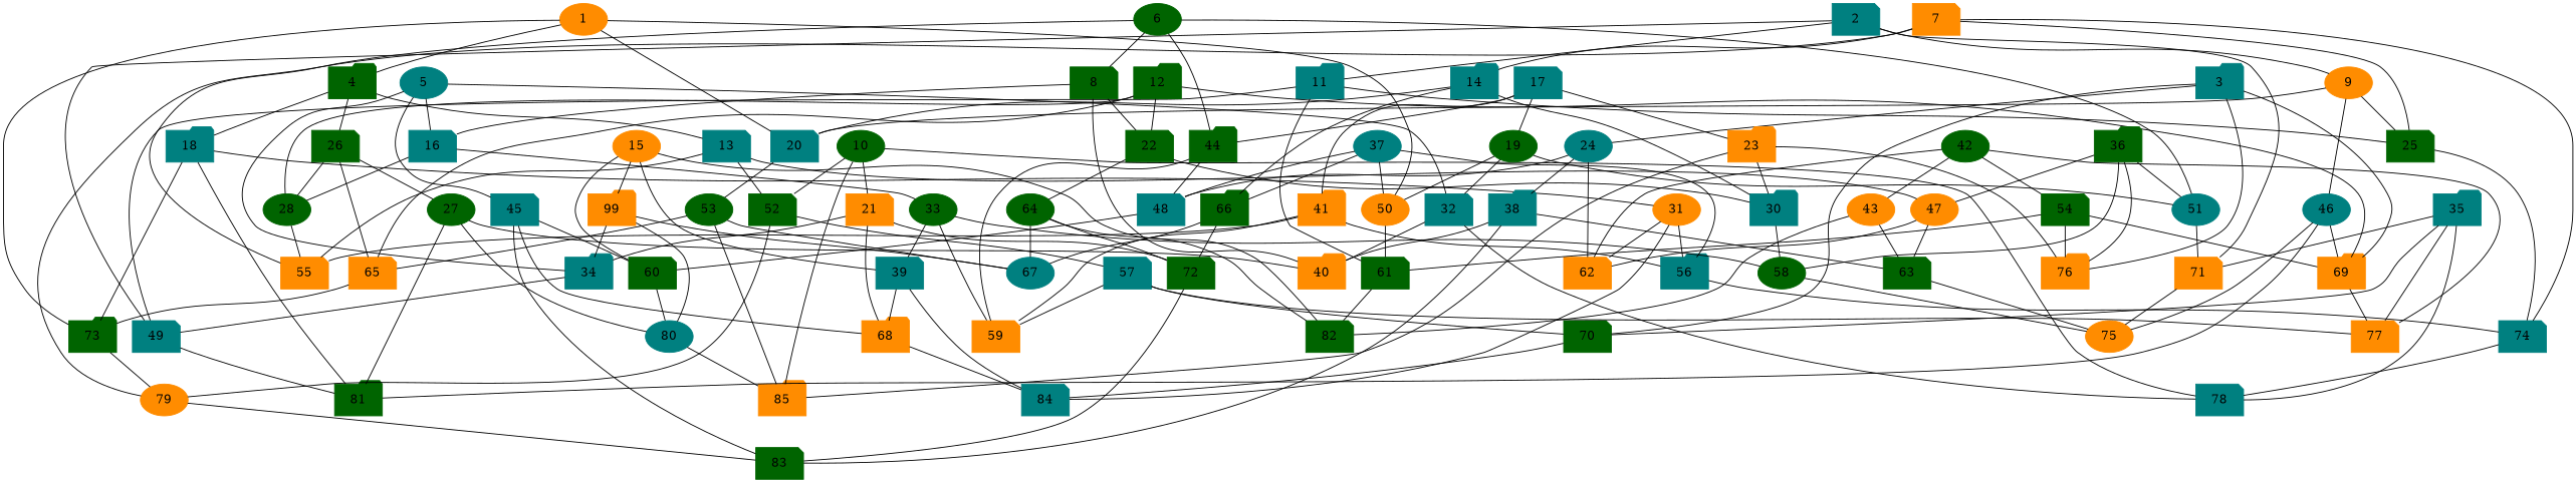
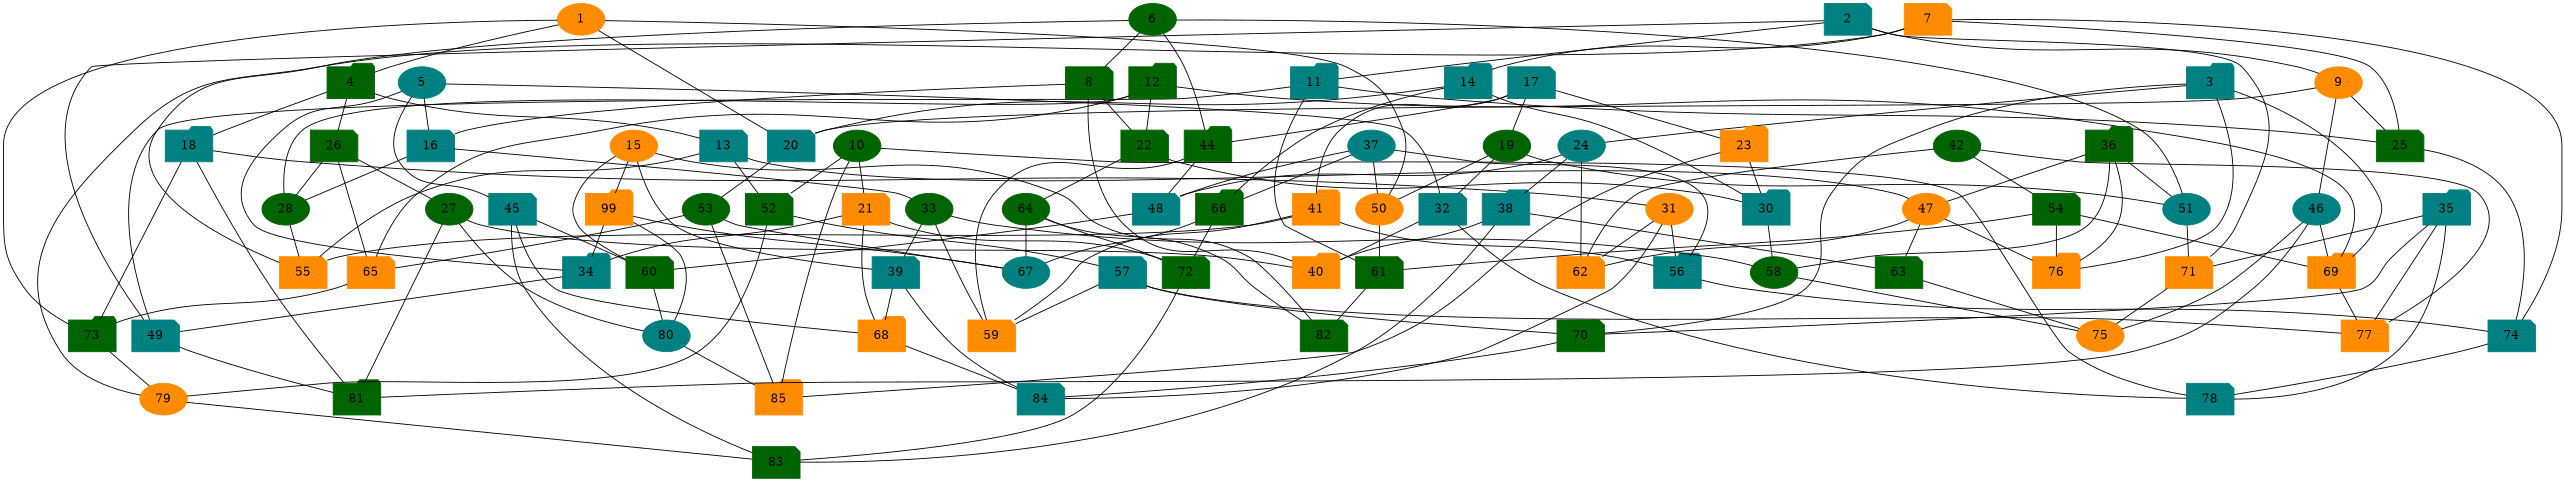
  graph {
    node [color=darkgreen shape=note style=filled]
    1 [color=darkorange shape=ellipse]
    4 [shape=folder]
    20 [color=teal]
    50 [color=darkorange shape=ellipse]
    73 [shape=folder]
    13 [color=teal]
    18 [color=teal shape=folder]
    26
    53 [shape=ellipse]
    61
    79 [color=darkorange shape=ellipse]
    2 [color=teal]
    9 [color=darkorange shape=ellipse]
    11 [color=teal shape=folder]
    49 [color=teal]
    71 [color=darkorange]
    25
    46 [color=teal shape=ellipse]
    81 [shape=folder]
    75 [color=darkorange shape=ellipse]
    3 [color=teal shape=folder]
    24 [color=teal shape=ellipse]
    69 [color=darkorange shape=folder]
    70
    76 [color=darkorange shape=folder]
    38 [color=teal shape=folder]
    48 [color=teal]
    62 [color=darkorange]
    77 [color=darkorange]
    84 [color=teal]
    55 [color=darkorange]
    52
    47 [color=darkorange shape=ellipse]
    31 [color=darkorange shape=ellipse]
    28 [shape=ellipse]
    65 [color=darkorange]
    27 [shape=ellipse]
    5 [color=teal shape=ellipse]
    16 [color=teal]
    32 [color=teal]
    34 [color=teal shape=folder]
    45 [color=teal]
    33 [shape=ellipse]
    40 [color=darkorange shape=folder]
    78 [color=teal]
    60
    68 [color=darkorange shape=folder]
    83
    6 [shape=ellipse]
    8
    44 [shape=folder]
    51 [color=teal shape=ellipse]
    22
    59 [color=darkorange]
    7 [color=darkorange]
    14 [color=teal shape=folder]
    74 [color=teal]
    30 [color=teal shape=folder]
    66 [shape=folder]
    64 [shape=ellipse]
    10 [shape=ellipse]
    21 [color=darkorange]
    85 [color=darkorange shape=folder]
    72
    57 [color=teal]
    82
    12 [shape=folder]
    63
    58 [shape=ellipse]
    67 [color=teal shape=ellipse]
    15 [color=darkorange shape=ellipse]
    n72 [color=darkorange label=99 shape=folder]
    39 [color=teal]
    80 [color=teal shape=ellipse]
    17 [color=teal]
    19 [shape=ellipse]
    23 [color=darkorange shape=folder]
    41 [color=darkorange shape=folder]
    56 [color=teal shape=folder]
    35 [color=teal shape=folder]
    36 [shape=folder]
    37 [color=teal shape=ellipse]
    42 [shape=ellipse]
-   43 [color=darkorange shape=ellipse]
    54
    1 -- 4
    1 -- 20
    1 -- 50
    1 -- 73
    4 -- 13
    4 -- 18
    4 -- 26
    20 -- 53
    50 -- 61
    73 -- 79
    13 -- 55
    13 -- 52
    13 -- 47
    18 -- 73
    18 -- 81
    18 -- 31
    26 -- 28
    26 -- 65
    26 -- 27
    53 -- 65
    53 -- 85
    53 -- 67
    61 -- 82
    79 -- 83
    2 -- 9
    2 -- 11
    2 -- 49
    2 -- 71
    9 -- 20
    9 -- 25
    9 -- 46
    11 -- 61
    11 -- 49
    11 -- 25
    49 -- 81
    71 -- 75
    25 -- 74
    46 -- 81
    46 -- 75
    46 -- 69
    3 -- 24
    3 -- 69
    3 -- 70
    3 -- 76
    24 -- 38
    24 -- 48
    24 -- 62
    69 -- 77
    70 -- 84
    38 -- 40
    38 -- 83
    38 -- 63
    48 -- 60
    52 -- 79
    52 -- 57
    47 -- 62
    47 -- 63
    31 -- 62
    31 -- 84
    31 -- 56
    28 -- 55
    65 -- 73
    27 -- 81
    27 -- 40
    27 -- 80
    5 -- 16
    5 -- 32
    5 -- 34
    5 -- 45
    16 -- 28
    16 -- 33
    32 -- 40
    32 -- 78
    34 -- 49
    45 -- 60
    45 -- 68
    45 -- 83
    33 -- 59
    33 -- 58
    33 -- 39
    60 -- 80
    68 -- 84
    6 -- 55
    6 -- 8
    6 -- 44
    6 -- 51
    8 -- 16
    8 -- 40
    8 -- 22
    44 -- 48
    44 -- 59
    51 -- 71
    22 -- 30
    22 -- 64
    7 -- 79
    7 -- 25
    7 -- 14
    7 -- 74
    14 -- 20
    14 -- 30
    14 -- 66
    74 -- 78
    30 -- 58
    66 -- 72
    66 -- 67
    64 -- 72
    64 -- 82
    64 -- 67
    10 -- 52
    10 -- 78
    10 -- 21
    10 -- 85
    21 -- 34
    21 -- 68
    21 -- 72
    72 -- 83
    57 -- 70
    57 -- 77
    57 -- 59
    12 -- 69
    12 -- 28
    12 -- 65
    12 -- 22
    63 -- 75
    58 -- 75
    15 -- 60
    15 -- 82
    15 -- n72
    15 -- 39
    n72 -- 34
    n72 -- 67
    n72 -- 80
    39 -- 84
    39 -- 68
    80 -- 85
    17 -- 44
    17 -- 19
    17 -- 23
    17 -- 41
    19 -- 50
    19 -- 32
    19 -- 51
-   23 -- 76
+   47 -- 76
    23 -- 30
    23 -- 85
    41 -- 55
    41 -- 59
    41 -- 56
    56 -- 74
    35 -- 71
    35 -- 70
    35 -- 77
    35 -- 78
    36 -- 76
    36 -- 47
    36 -- 51
    36 -- 58
    37 -- 50
    37 -- 48
    37 -- 66
    37 -- 56
    42 -- 62
    42 -- 77
-   42 -- 43
    42 -- 54
-   43 -- 82
-   43 -- 63
    54 -- 61
    54 -- 69
    54 -- 76
  }
